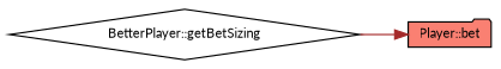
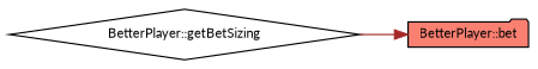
  digraph {
    rankdir=LR
    fontname=Lato
    node [color=black fontname=Lato fontsize=10 style=filled]
    n1 [fillcolor=white fontcolor=black height=0.2 label="BetterPlayer::getBetSizing" shape=diamond width=0.4]
-   n2 [fillcolor=salmon height=0.2 label="Player::bet" shape=folder width=0.4]
+   n2 [fillcolor=salmon height=0.2 label="BetterPlayer::bet" shape=folder width=0.4]
    n1 -> n2 [color=brown fontname=Lato fontsize=10 labelfontname=Helvetica labelfontsize=10 style=solid]
  }
